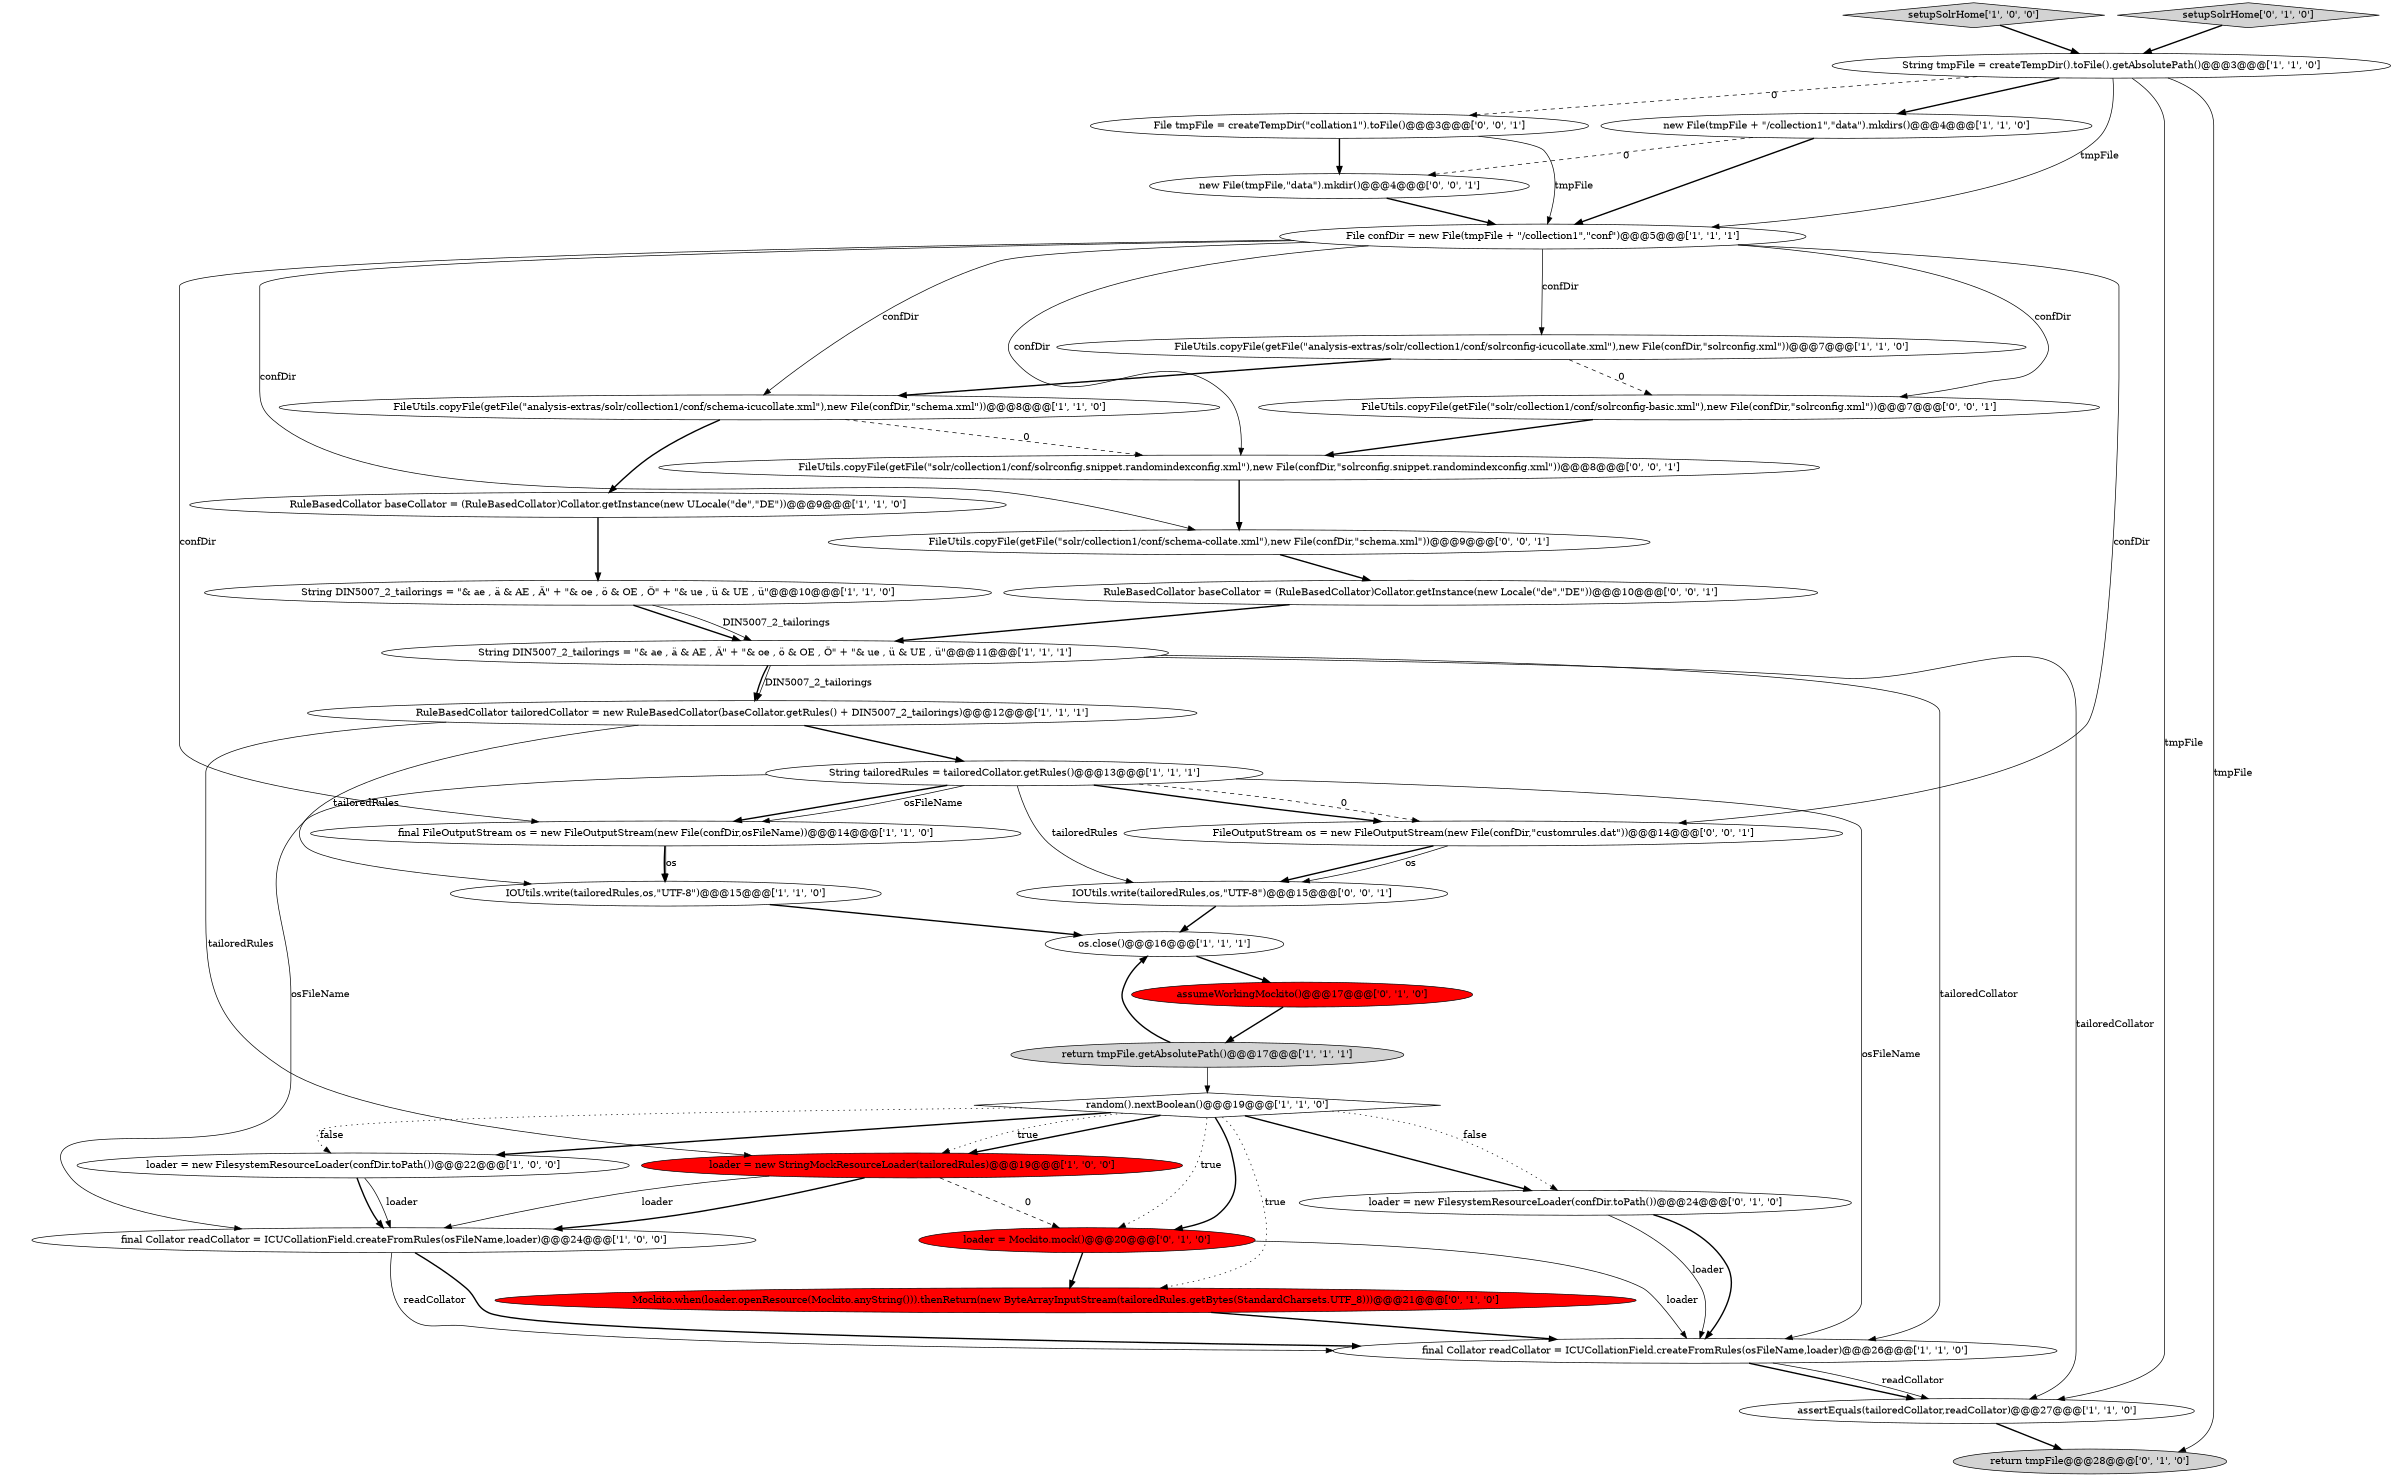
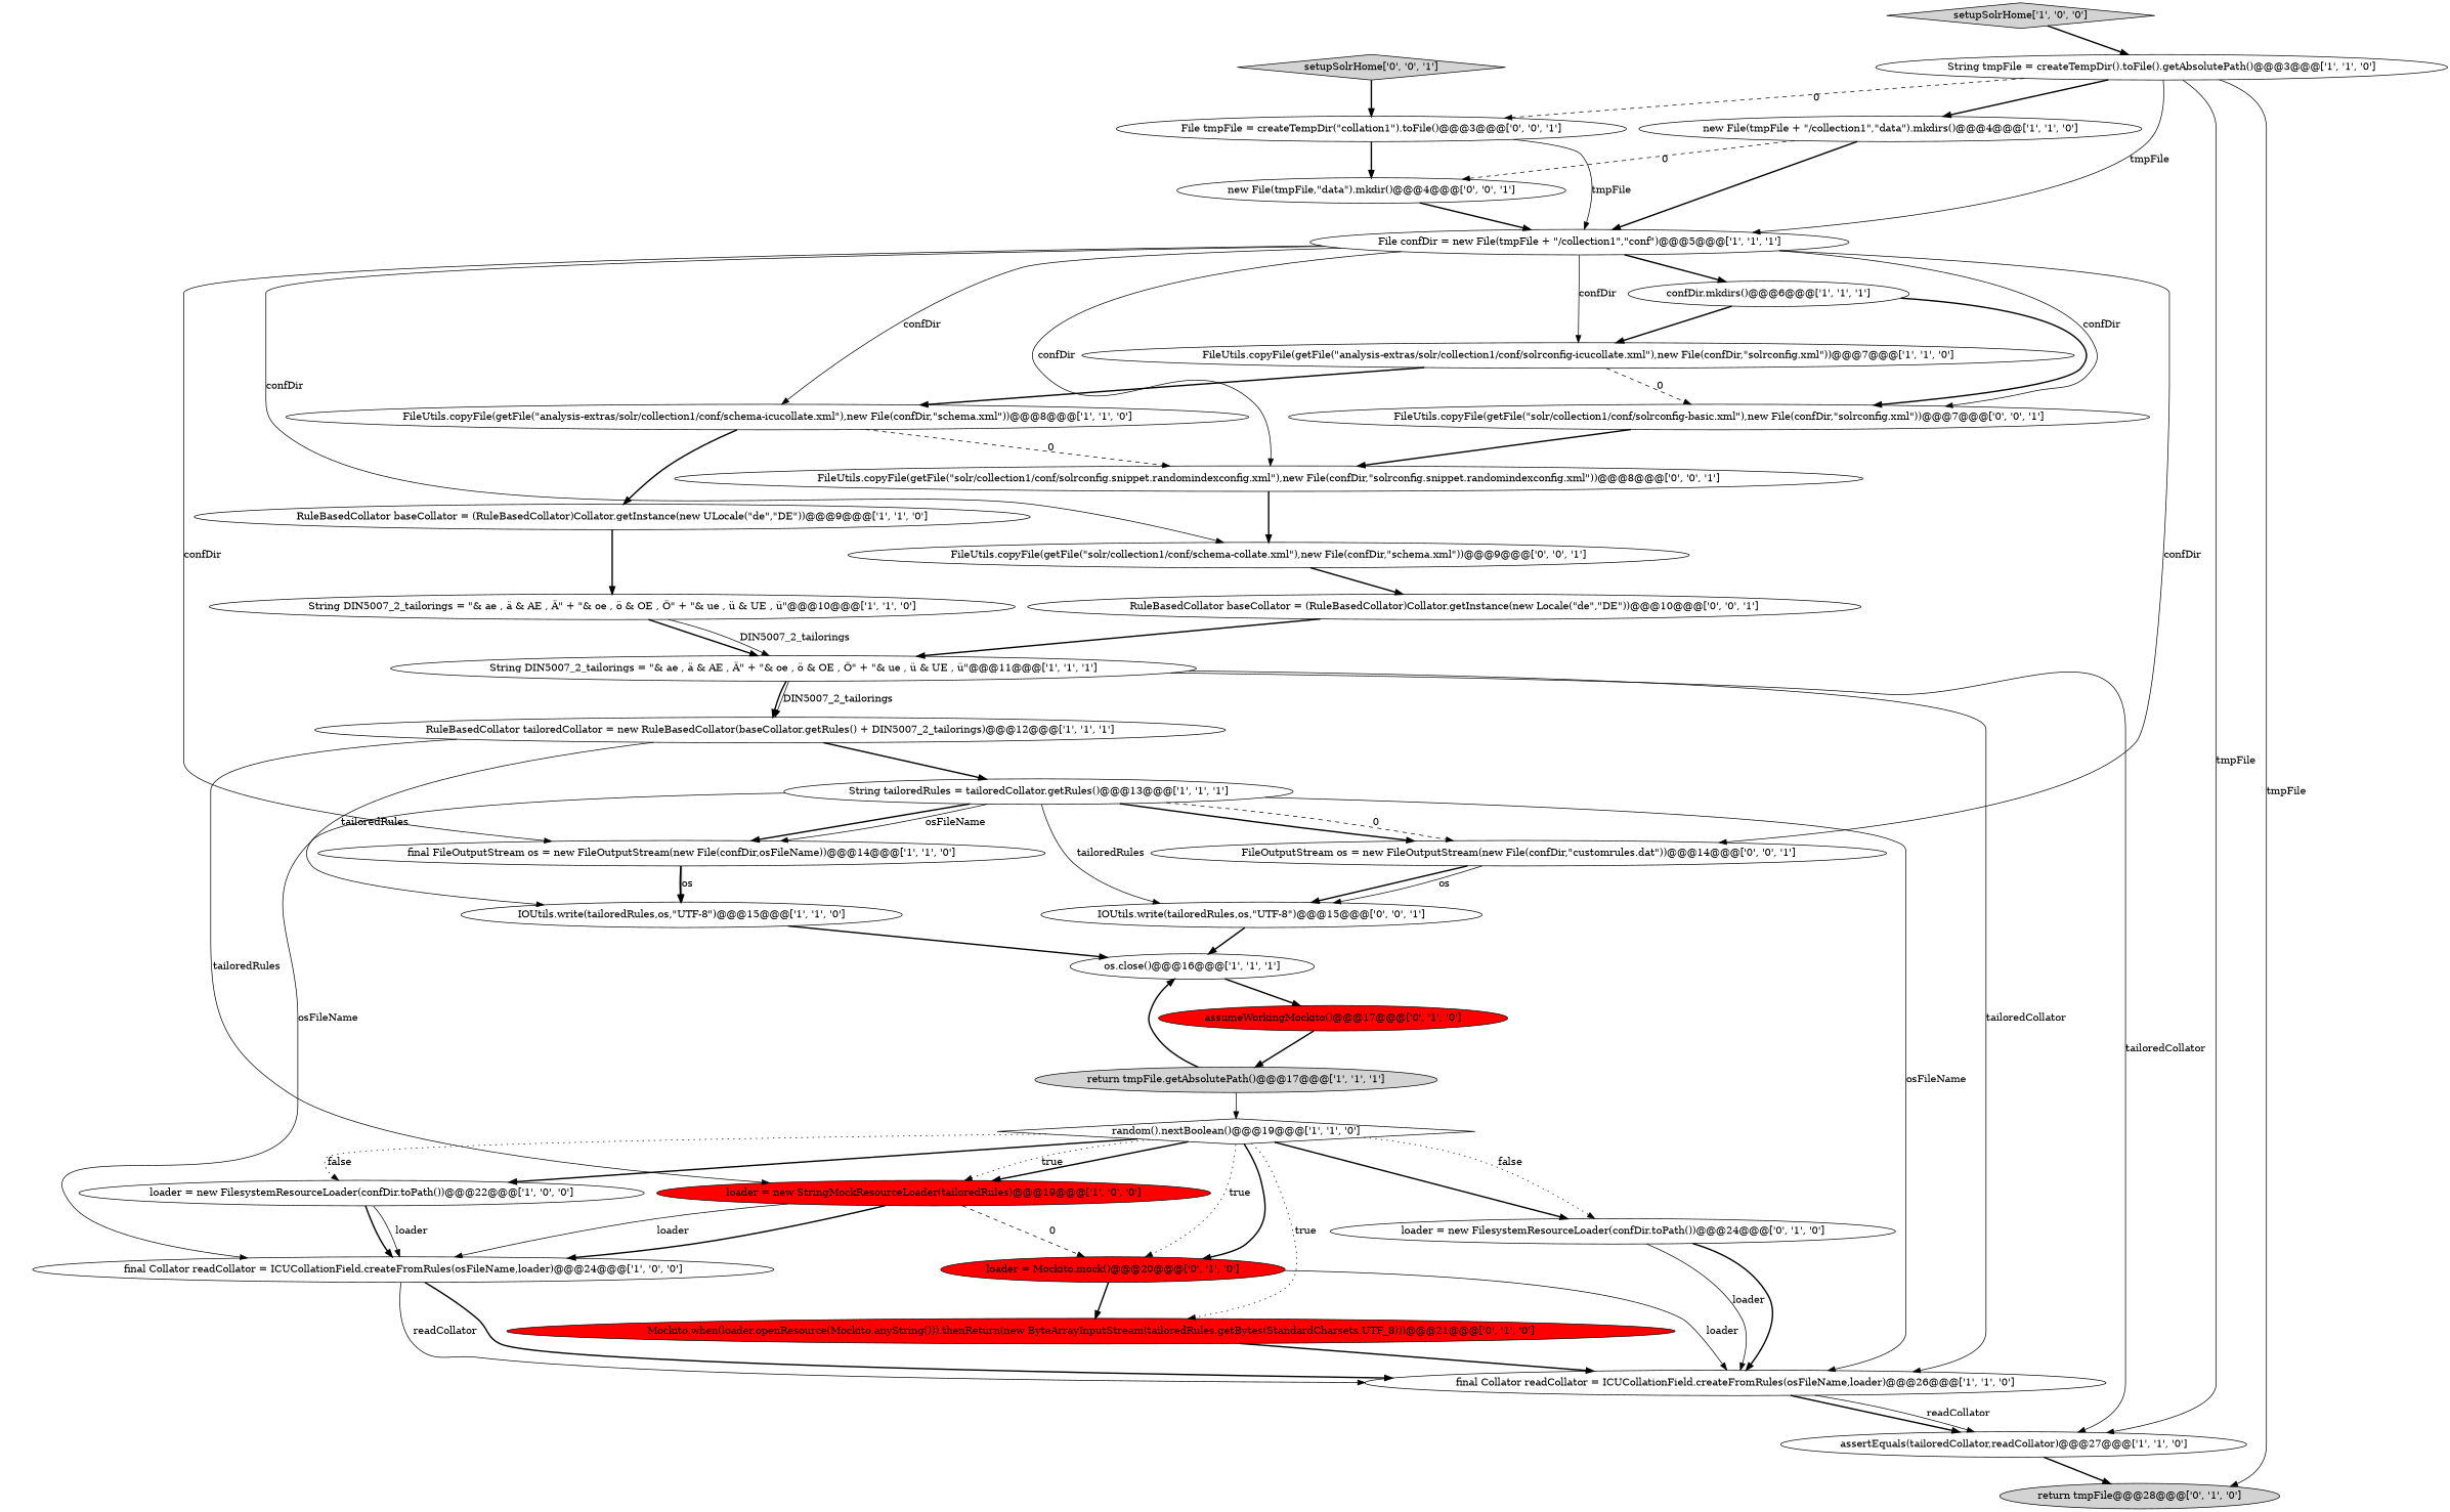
  digraph {
    node [fillcolor=white shape=ellipse style=filled]
    edge [style=bold]
    n1 [fillcolor=red label="loader = new StringMockResourceLoader(tailoredRules)@@@19@@@['1', '0', '0']"]
    n2 [label="final Collator readCollator = ICUCollationField.createFromRules(osFileName,loader)@@@24@@@['1', '0', '0']"]
    n3 [fillcolor=red label="loader = Mockito.mock()@@@20@@@['0', '1', '0']"]
    n4 [label="final Collator readCollator = ICUCollationField.createFromRules(osFileName,loader)@@@26@@@['1', '1', '0']"]
    n5 [fillcolor=red label="Mockito.when(loader.openResource(Mockito.anyString())).thenReturn(new ByteArrayInputStream(tailoredRules.getBytes(StandardCharsets.UTF_8)))@@@21@@@['0', '1', '0']"]
    n6 [label="File tmpFile = createTempDir(\"collation1\").toFile()@@@3@@@['0', '0', '1']"]
    n7 [label="File confDir = new File(tmpFile + \"/collection1\",\"conf\")@@@5@@@['1', '1', '1']"]
    n8 [label="new File(tmpFile,\"data\").mkdir()@@@4@@@['0', '0', '1']"]
+   n9 [label="confDir.mkdirs()@@@6@@@['1', '1', '1']"]
    n10 [label="FileUtils.copyFile(getFile(\"analysis-extras/solr/collection1/conf/solrconfig-icucollate.xml\"),new File(confDir,\"solrconfig.xml\"))@@@7@@@['1', '1', '0']"]
    n11 [label="FileUtils.copyFile(getFile(\"solr/collection1/conf/solrconfig-basic.xml\"),new File(confDir,\"solrconfig.xml\"))@@@7@@@['0', '0', '1']"]
    n12 [label="FileOutputStream os = new FileOutputStream(new File(confDir,\"customrules.dat\"))@@@14@@@['0', '0', '1']"]
    n13 [label="FileUtils.copyFile(getFile(\"solr/collection1/conf/solrconfig.snippet.randomindexconfig.xml\"),new File(confDir,\"solrconfig.snippet.randomindexconfig.xml\"))@@@8@@@['0', '0', '1']"]
    n14 [label="FileUtils.copyFile(getFile(\"solr/collection1/conf/schema-collate.xml\"),new File(confDir,\"schema.xml\"))@@@9@@@['0', '0', '1']"]
    n15 [label="FileUtils.copyFile(getFile(\"analysis-extras/solr/collection1/conf/schema-icucollate.xml\"),new File(confDir,\"schema.xml\"))@@@8@@@['1', '1', '0']"]
    n16 [label="final FileOutputStream os = new FileOutputStream(new File(confDir,osFileName))@@@14@@@['1', '1', '0']"]
    n17 [label="loader = new FilesystemResourceLoader(confDir.toPath())@@@24@@@['0', '1', '0']"]
    n18 [label="assertEquals(tailoredCollator,readCollator)@@@27@@@['1', '1', '0']"]
    n19 [label="String tmpFile = createTempDir().toFile().getAbsolutePath()@@@3@@@['1', '1', '0']"]
    n20 [fillcolor=lightgray label="return tmpFile@@@28@@@['0', '1', '0']"]
    n21 [label="new File(tmpFile + \"/collection1\",\"data\").mkdirs()@@@4@@@['1', '1', '0']"]
    n22 [label="IOUtils.write(tailoredRules,os,\"UTF-8\")@@@15@@@['0', '0', '1']"]
    n23 [label="os.close()@@@16@@@['1', '1', '1']"]
    n24 [label="random().nextBoolean()@@@19@@@['1', '1', '0']" shape=diamond]
    n25 [label="loader = new FilesystemResourceLoader(confDir.toPath())@@@22@@@['1', '0', '0']"]
    n26 [label="RuleBasedCollator baseCollator = (RuleBasedCollator)Collator.getInstance(new Locale(\"de\",\"DE\"))@@@10@@@['0', '0', '1']"]
    n27 [label="RuleBasedCollator baseCollator = (RuleBasedCollator)Collator.getInstance(new ULocale(\"de\",\"DE\"))@@@9@@@['1', '1', '0']"]
    n28 [label="IOUtils.write(tailoredRules,os,\"UTF-8\")@@@15@@@['1', '1', '0']"]
+   n29 [fillcolor=lightgray label="setupSolrHome['0', '0', '1']" shape=diamond]
    n30 [label="String DIN5007_2_tailorings = \"& ae , ä & AE , Ä\" + \"& oe , ö & OE , Ö\" + \"& ue , ü & UE , ü\"@@@11@@@['1', '1', '1']"]
    n31 [fillcolor=lightgray label="return tmpFile.getAbsolutePath()@@@17@@@['1', '1', '1']"]
    n32 [fillcolor=red label="assumeWorkingMockito()@@@17@@@['0', '1', '0']"]
    n33 [fillcolor=lightgray label="setupSolrHome['1', '0', '0']" shape=diamond]
    n34 [label="String DIN5007_2_tailorings = \"& ae , ä & AE , Ä\" + \"& oe , ö & OE , Ö\" + \"& ue , ü & UE , ü\"@@@10@@@['1', '1', '0']"]
    n35 [label="RuleBasedCollator tailoredCollator = new RuleBasedCollator(baseCollator.getRules() + DIN5007_2_tailorings)@@@12@@@['1', '1', '1']"]
    n36 [label="String tailoredRules = tailoredCollator.getRules()@@@13@@@['1', '1', '1']"]
-   n37 [fillcolor=lightgray label="setupSolrHome['0', '1', '0']" shape=diamond]
    n1 -> n2
    n1 -> n2 [label=loader style=solid]
    n1 -> n3 [label=0 style=dashed]
    n2 -> n4 [label=readCollator style=solid]
    n2 -> n4
    n3 -> n4 [label=loader style=solid]
    n3 -> n5
    n4 -> n18
    n4 -> n18 [label=readCollator style=solid]
    n5 -> n4
    n6 -> n7 [label=tmpFile style=solid]
    n6 -> n8
+   n7 -> n9
    n7 -> n10 [label=confDir style=solid]
    n7 -> n11 [label=confDir style=solid]
    n7 -> n12 [label=confDir style=solid]
    n7 -> n13 [label=confDir style=solid]
    n7 -> n14 [label=confDir style=solid]
    n7 -> n15 [label=confDir style=solid]
    n7 -> n16 [label=confDir style=solid]
    n8 -> n7
+   n9 -> n10
+   n9 -> n11
    n10 -> n11 [label=0 style=dashed]
    n10 -> n15
    n11 -> n13
    n12 -> n22
    n12 -> n22 [label=os style=solid]
    n13 -> n14
    n14 -> n26
    n15 -> n13 [label=0 style=dashed]
    n15 -> n27
    n16 -> n28
    n16 -> n28 [label=os style=solid]
    n17 -> n4 [label=loader style=solid]
    n17 -> n4
    n18 -> n20
    n19 -> n6 [label=0 style=dashed]
    n19 -> n7 [label=tmpFile style=solid]
    n19 -> n18 [label=tmpFile style=solid]
    n19 -> n20 [label=tmpFile style=solid]
    n19 -> n21
    n21 -> n7
    n21 -> n8 [label=0 style=dashed]
    n22 -> n23
    n23 -> n32
    n24 -> n1
    n24 -> n1 [label=true style=dotted]
    n24 -> n3
    n24 -> n3 [label=true style=dotted]
    n24 -> n5 [label=true style=dotted]
    n24 -> n17 [label=false style=dotted]
    n24 -> n17
    n24 -> n25 [label=false style=dotted]
    n24 -> n25
    n25 -> n2
    n25 -> n2 [label=loader style=solid]
    n26 -> n30
    n27 -> n34
    n28 -> n23
+   n29 -> n6
    n30 -> n4 [label=tailoredCollator style=solid]
    n30 -> n18 [label=tailoredCollator style=solid]
    n30 -> n35 [label=DIN5007_2_tailorings style=solid]
    n30 -> n35
    n31 -> n23
    n31 -> n24 [style=solid]
    n32 -> n31
    n33 -> n19
    n34 -> n30
    n34 -> n30 [label=DIN5007_2_tailorings style=solid]
    n35 -> n1 [label=tailoredRules style=solid]
    n35 -> n28 [label=tailoredRules style=solid]
    n35 -> n36
    n36 -> n2 [label=osFileName style=solid]
    n36 -> n4 [label=osFileName style=solid]
    n36 -> n12 [label=0 style=dashed]
    n36 -> n12
    n36 -> n16
    n36 -> n16 [label=osFileName style=solid]
    n36 -> n22 [label=tailoredRules style=solid]
-   n37 -> n19
  }
